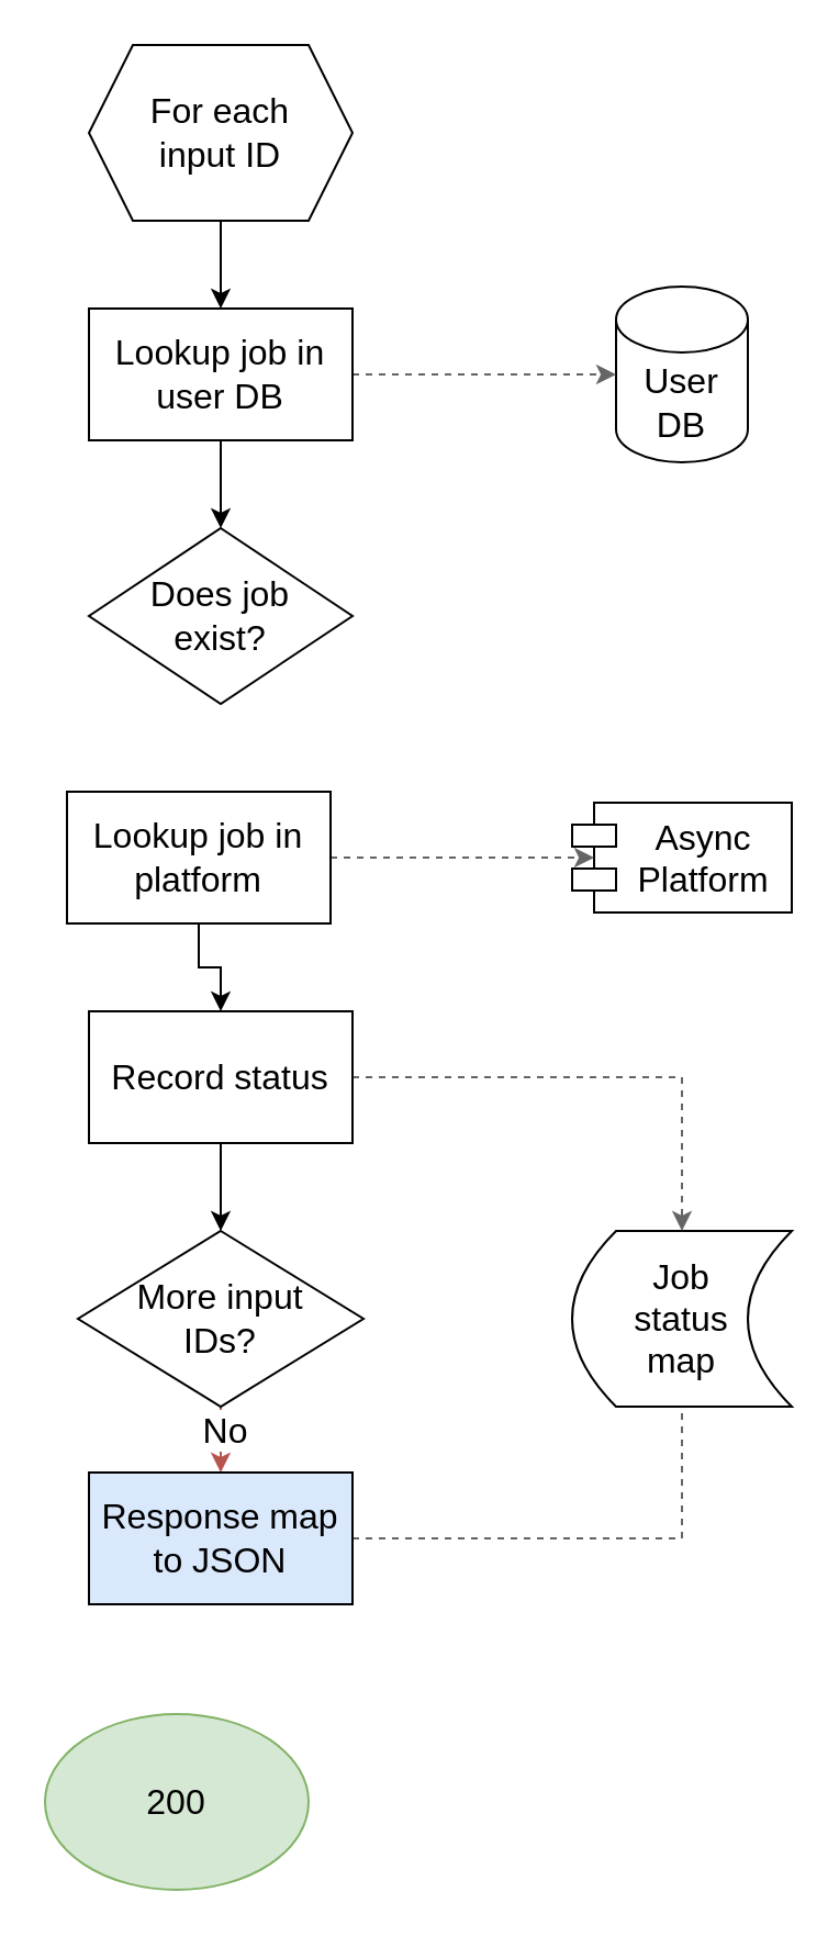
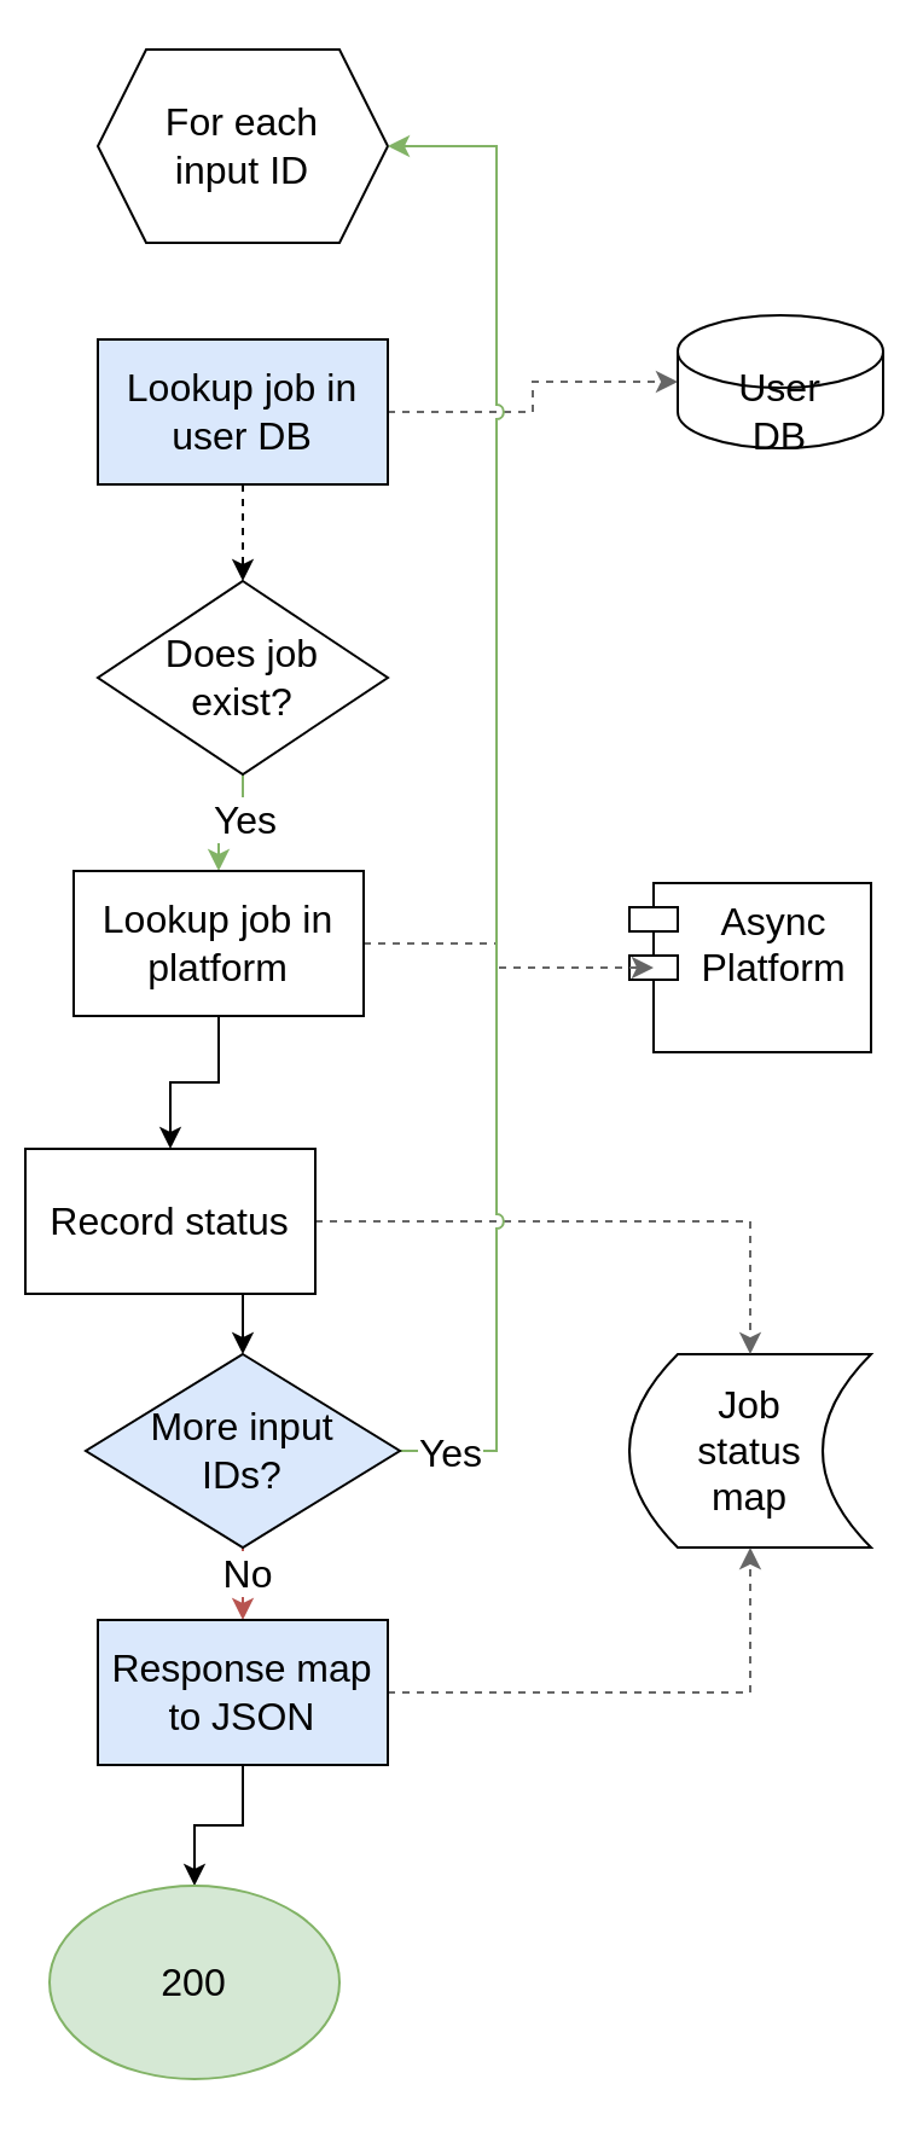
  <mxCell id="0" />
  <mxCell id="1" parent="0" />
- <mxCell id="2" style="edgeStyle=orthogonalEdgeStyle;rounded=0;orthogonalLoop=1;jettySize=auto;html=1;exitX=0.5;exitY=1;exitDx=0;exitDy=0;entryX=0.5;entryY=0;entryDx=0;entryDy=0;fontSize=16;" edge="1" parent="1" source="3" target="7"><mxGeometry relative="1" as="geometry" /></mxCell>
  <mxCell id="3" value="For each&lt;br&gt;input ID" style="shape=hexagon;perimeter=hexagonPerimeter2;whiteSpace=wrap;html=1;fixedSize=1;fontSize=16;" vertex="1" parent="1"><mxGeometry x="40" y="20" width="120" height="80" as="geometry" /></mxCell>
- <mxCell id="4" value="User&lt;br&gt;DB" style="shape=cylinder3;whiteSpace=wrap;html=1;boundedLbl=1;backgroundOutline=1;size=15;fontSize=16;" vertex="1" parent="1"><mxGeometry x="280" y="130" width="60" height="80" as="geometry" /></mxCell>
- <mxCell id="5" style="edgeStyle=orthogonalEdgeStyle;rounded=0;orthogonalLoop=1;jettySize=auto;html=1;exitX=0.5;exitY=1;exitDx=0;exitDy=0;entryX=0.5;entryY=0;entryDx=0;entryDy=0;fontSize=16;" edge="1" parent="1" source="7" target="10"><mxGeometry relative="1" as="geometry" /></mxCell>
+ <mxCell id="4" value="User&lt;br&gt;DB" style="shape=cylinder3;whiteSpace=wrap;html=1;boundedLbl=1;backgroundOutline=1;size=15;fontSize=16;" vertex="1" parent="1"><mxGeometry x="280" y="130" width="85" height="55" as="geometry" /></mxCell>
+ <mxCell id="5" style="edgeStyle=orthogonalEdgeStyle;rounded=0;orthogonalLoop=1;jettySize=auto;html=1;exitX=0.5;exitY=1;exitDx=0;exitDy=0;entryX=0.5;entryY=0;entryDx=0;entryDy=0;fontSize=16;dashed=1;" edge="1" parent="1" source="7" target="10"><mxGeometry relative="1" as="geometry" /></mxCell>
  <mxCell id="6" style="edgeStyle=orthogonalEdgeStyle;rounded=0;jumpStyle=arc;orthogonalLoop=1;jettySize=auto;html=1;exitX=1;exitY=0.5;exitDx=0;exitDy=0;entryX=0;entryY=0.5;entryDx=0;entryDy=0;entryPerimeter=0;fontSize=16;fillColor=#f5f5f5;strokeColor=#666666;gradientColor=#b3b3b3;dashed=1;" edge="1" parent="1" source="7" target="4"><mxGeometry relative="1" as="geometry" /></mxCell>
- <mxCell id="7" value="Lookup job in user DB" style="rounded=0;whiteSpace=wrap;html=1;fontSize=16;" vertex="1" parent="1"><mxGeometry x="40" y="140" width="120" height="60" as="geometry" /></mxCell>
+ <mxCell id="7" value="Lookup job in user DB" style="rounded=0;whiteSpace=wrap;html=1;fontSize=16;fillColor=#dae8fc;" vertex="1" parent="1"><mxGeometry x="40" y="140" width="120" height="60" as="geometry" /></mxCell>
+ <mxCell id="8" style="edgeStyle=orthogonalEdgeStyle;rounded=0;orthogonalLoop=1;jettySize=auto;html=1;exitX=0.5;exitY=1;exitDx=0;exitDy=0;entryX=0.5;entryY=0;entryDx=0;entryDy=0;fontSize=16;fillColor=#d5e8d4;strokeColor=#82b366;" edge="1" parent="1" source="10" target="15"><mxGeometry relative="1" as="geometry" /></mxCell>
+ <mxCell id="9" value="Yes" style="edgeLabel;html=1;align=center;verticalAlign=middle;resizable=0;points=[];fontSize=16;" vertex="1" connectable="0" parent="8"><mxGeometry x="-0.3" relative="1" as="geometry"><mxPoint as="offset" /></mxGeometry></mxCell>
  <mxCell id="10" value="Does job&lt;br&gt;exist?" style="rhombus;whiteSpace=wrap;html=1;fontSize=16;" vertex="1" parent="1"><mxGeometry x="40" y="240" width="120" height="80" as="geometry" /></mxCell>
  <mxCell id="11" value="Job&lt;br&gt;status&lt;br&gt;map" style="shape=dataStorage;whiteSpace=wrap;html=1;fixedSize=1;fontSize=16;" vertex="1" parent="1"><mxGeometry x="260" y="560" width="100" height="80" as="geometry" /></mxCell>
- <mxCell id="12" value="Async&#10;Platform" style="shape=module;align=left;spacingLeft=20;align=center;verticalAlign=top;fontSize=16;" vertex="1" parent="1"><mxGeometry x="260" y="365" width="100" height="50" as="geometry" /></mxCell>
+ <mxCell id="12" value="Async&#10;Platform" style="shape=module;align=left;spacingLeft=20;align=center;verticalAlign=top;fontSize=16;" vertex="1" parent="1"><mxGeometry x="260" y="365" width="100" height="70" as="geometry" /></mxCell>
  <mxCell id="13" style="edgeStyle=orthogonalEdgeStyle;rounded=0;orthogonalLoop=1;jettySize=auto;html=1;exitX=0.5;exitY=1;exitDx=0;exitDy=0;entryX=0.5;entryY=0;entryDx=0;entryDy=0;fontSize=16;" edge="1" parent="1" source="15" target="18"><mxGeometry relative="1" as="geometry" /></mxCell>
  <mxCell id="14" style="edgeStyle=orthogonalEdgeStyle;rounded=0;orthogonalLoop=1;jettySize=auto;html=1;exitX=1;exitY=0.5;exitDx=0;exitDy=0;entryX=0.1;entryY=0.5;entryDx=0;entryDy=0;entryPerimeter=0;fontSize=16;fillColor=#f5f5f5;strokeColor=#666666;gradientColor=#b3b3b3;dashed=1;" edge="1" parent="1" source="15" target="12"><mxGeometry relative="1" as="geometry" /></mxCell>
  <mxCell id="15" value="Lookup job in platform" style="rounded=0;whiteSpace=wrap;html=1;fontSize=16;" vertex="1" parent="1"><mxGeometry x="30" y="360" width="120" height="60" as="geometry" /></mxCell>
  <mxCell id="16" style="edgeStyle=orthogonalEdgeStyle;rounded=0;orthogonalLoop=1;jettySize=auto;html=1;exitX=1;exitY=0.5;exitDx=0;exitDy=0;entryX=0.5;entryY=0;entryDx=0;entryDy=0;fontSize=16;fillColor=#f5f5f5;strokeColor=#666666;gradientColor=#b3b3b3;dashed=1;" edge="1" parent="1" source="18" target="11"><mxGeometry relative="1" as="geometry" /></mxCell>
  <mxCell id="17" style="edgeStyle=orthogonalEdgeStyle;rounded=0;orthogonalLoop=1;jettySize=auto;html=1;exitX=0.5;exitY=1;exitDx=0;exitDy=0;entryX=0.5;entryY=0;entryDx=0;entryDy=0;fontSize=16;" edge="1" parent="1" source="18" target="23"><mxGeometry relative="1" as="geometry" /></mxCell>
- <mxCell id="18" value="Record status" style="rounded=0;whiteSpace=wrap;html=1;fontSize=16;" vertex="1" parent="1"><mxGeometry x="40" y="460" width="120" height="60" as="geometry" /></mxCell>
+ <mxCell id="18" value="Record status" style="rounded=0;whiteSpace=wrap;html=1;fontSize=16;" vertex="1" parent="1"><mxGeometry x="10" y="475" width="120" height="60" as="geometry" /></mxCell>
  <mxCell id="19" style="edgeStyle=orthogonalEdgeStyle;rounded=0;orthogonalLoop=1;jettySize=auto;html=1;exitX=0.5;exitY=1;exitDx=0;exitDy=0;entryX=0.5;entryY=0;entryDx=0;entryDy=0;fontSize=16;fillColor=#f8cecc;strokeColor=#b85450;" edge="1" parent="1" source="23" target="26"><mxGeometry relative="1" as="geometry" /></mxCell>
  <mxCell id="20" value="No" style="edgeLabel;html=1;align=center;verticalAlign=middle;resizable=0;points=[];fontSize=16;" vertex="1" connectable="0" parent="19"><mxGeometry x="-0.31" y="1" relative="1" as="geometry"><mxPoint as="offset" /></mxGeometry></mxCell>
- <mxCell id="23" value="More input&lt;br&gt;IDs?" style="rhombus;whiteSpace=wrap;html=1;fontSize=16;" vertex="1" parent="1"><mxGeometry x="35" y="560" width="130" height="80" as="geometry" /></mxCell>
- <mxCell id="24" style="edgeStyle=orthogonalEdgeStyle;rounded=0;orthogonalLoop=1;jettySize=auto;html=1;exitX=1;exitY=0.5;exitDx=0;exitDy=0;entryX=0.5;entryY=1;entryDx=0;entryDy=0;fontSize=16;fillColor=#f5f5f5;strokeColor=#666666;gradientColor=#b3b3b3;dashed=1;endArrow=none;" edge="1" parent="1" source="26" target="11"><mxGeometry relative="1" as="geometry" /></mxCell>
+ <mxCell id="21" style="edgeStyle=orthogonalEdgeStyle;rounded=0;orthogonalLoop=1;jettySize=auto;html=1;exitX=1;exitY=0.5;exitDx=0;exitDy=0;entryX=1;entryY=0.5;entryDx=0;entryDy=0;fontSize=16;jumpStyle=arc;fillColor=#d5e8d4;strokeColor=#82b366;" edge="1" parent="1" source="23" target="3"><mxGeometry relative="1" as="geometry"><Array as="points"><mxPoint x="205" y="600" /><mxPoint x="205" y="60" /></Array></mxGeometry></mxCell>
+ <mxCell id="22" value="Yes" style="edgeLabel;html=1;align=center;verticalAlign=middle;resizable=0;points=[];fontSize=16;" vertex="1" connectable="0" parent="21"><mxGeometry x="-0.949" y="-1" relative="1" as="geometry"><mxPoint x="4" y="-1" as="offset" /></mxGeometry></mxCell>
+ <mxCell id="23" value="More input&lt;br&gt;IDs?" style="rhombus;whiteSpace=wrap;html=1;fontSize=16;fillColor=#dae8fc;" vertex="1" parent="1"><mxGeometry x="35" y="560" width="130" height="80" as="geometry" /></mxCell>
+ <mxCell id="24" style="edgeStyle=orthogonalEdgeStyle;rounded=0;orthogonalLoop=1;jettySize=auto;html=1;exitX=1;exitY=0.5;exitDx=0;exitDy=0;entryX=0.5;entryY=1;entryDx=0;entryDy=0;fontSize=16;fillColor=#f5f5f5;strokeColor=#666666;gradientColor=#b3b3b3;dashed=1;" edge="1" parent="1" source="26" target="11"><mxGeometry relative="1" as="geometry" /></mxCell>
+ <mxCell id="25" style="edgeStyle=orthogonalEdgeStyle;rounded=0;orthogonalLoop=1;jettySize=auto;html=1;exitX=0.5;exitY=1;exitDx=0;exitDy=0;entryX=0.5;entryY=0;entryDx=0;entryDy=0;fontSize=16;" edge="1" parent="1" source="26" target="27"><mxGeometry relative="1" as="geometry" /></mxCell>
  <mxCell id="26" value="Response map to JSON" style="rounded=0;whiteSpace=wrap;html=1;fontSize=16;fillColor=#dae8fc;" vertex="1" parent="1"><mxGeometry x="40" y="670" width="120" height="60" as="geometry" /></mxCell>
  <mxCell id="27" value="200" style="ellipse;whiteSpace=wrap;html=1;fontSize=16;fillColor=#d5e8d4;strokeColor=#82b366;" vertex="1" parent="1"><mxGeometry x="20" y="780" width="120" height="80" as="geometry" /></mxCell>
